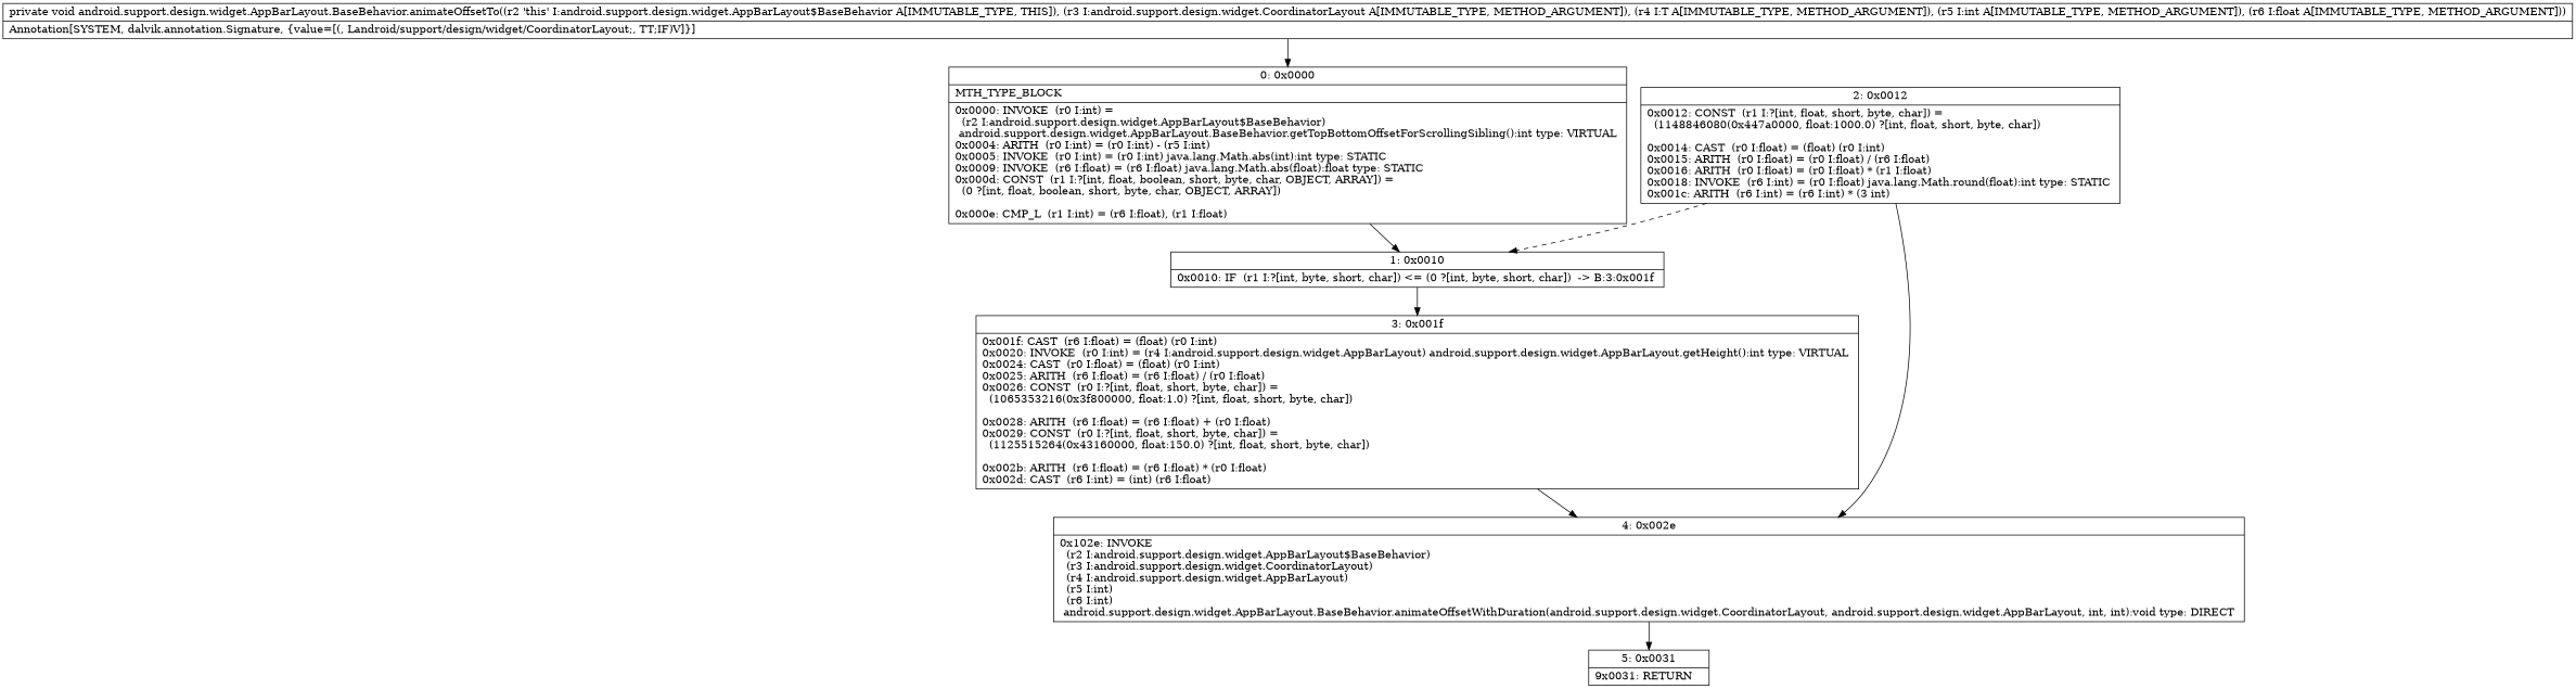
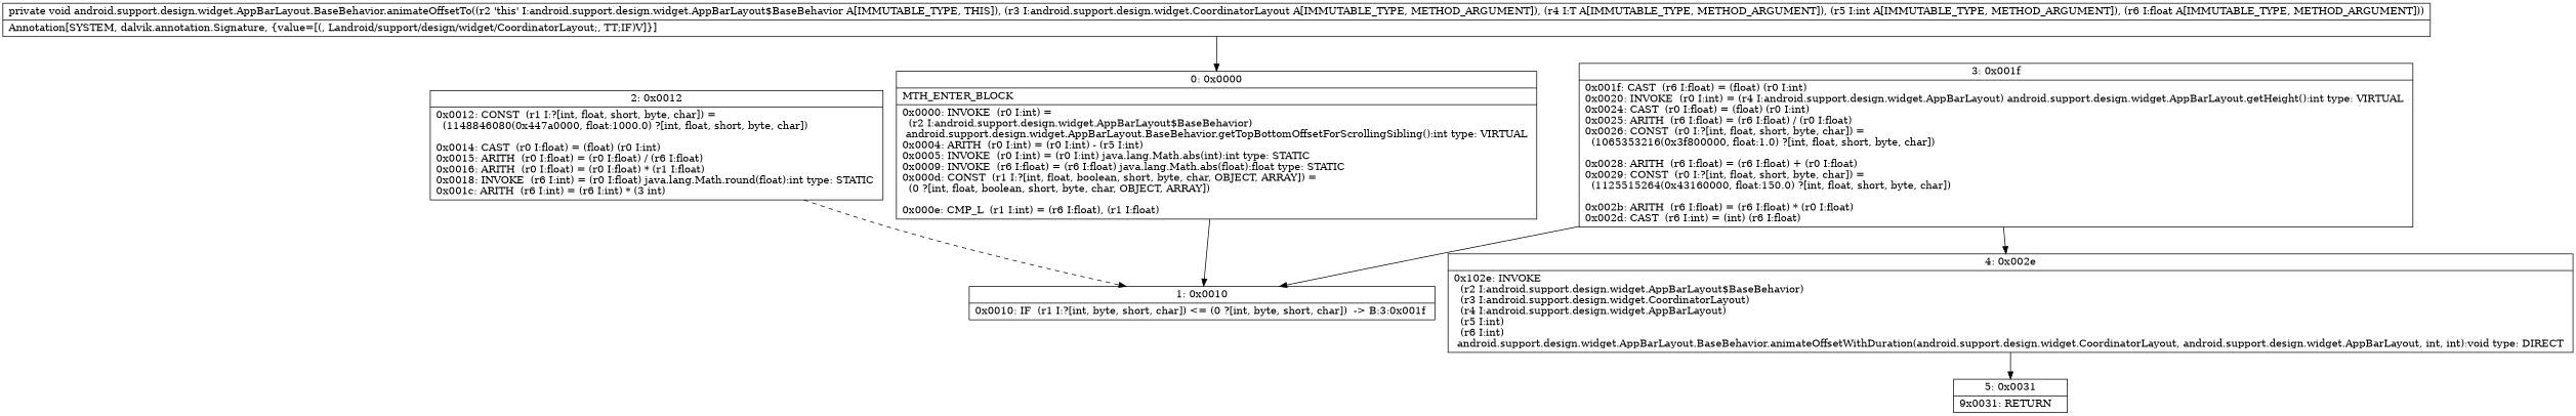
  digraph {
    node [shape=record]
-   n1 [label="{0\:\ 0x0000|MTH_TYPE_BLOCK\l|0x0000: INVOKE  (r0 I:int) = \l  (r2 I:android.support.design.widget.AppBarLayout$BaseBehavior)\l android.support.design.widget.AppBarLayout.BaseBehavior.getTopBottomOffsetForScrollingSibling():int type: VIRTUAL \l0x0004: ARITH  (r0 I:int) = (r0 I:int) \- (r5 I:int) \l0x0005: INVOKE  (r0 I:int) = (r0 I:int) java.lang.Math.abs(int):int type: STATIC \l0x0009: INVOKE  (r6 I:float) = (r6 I:float) java.lang.Math.abs(float):float type: STATIC \l0x000d: CONST  (r1 I:?[int, float, boolean, short, byte, char, OBJECT, ARRAY]) = \l  (0 ?[int, float, boolean, short, byte, char, OBJECT, ARRAY])\l \l0x000e: CMP_L  (r1 I:int) = (r6 I:float), (r1 I:float) \l}"]
+   n1 [label="{0\:\ 0x0000|MTH_ENTER_BLOCK\l|0x0000: INVOKE  (r0 I:int) = \l  (r2 I:android.support.design.widget.AppBarLayout$BaseBehavior)\l android.support.design.widget.AppBarLayout.BaseBehavior.getTopBottomOffsetForScrollingSibling():int type: VIRTUAL \l0x0004: ARITH  (r0 I:int) = (r0 I:int) \- (r5 I:int) \l0x0005: INVOKE  (r0 I:int) = (r0 I:int) java.lang.Math.abs(int):int type: STATIC \l0x0009: INVOKE  (r6 I:float) = (r6 I:float) java.lang.Math.abs(float):float type: STATIC \l0x000d: CONST  (r1 I:?[int, float, boolean, short, byte, char, OBJECT, ARRAY]) = \l  (0 ?[int, float, boolean, short, byte, char, OBJECT, ARRAY])\l \l0x000e: CMP_L  (r1 I:int) = (r6 I:float), (r1 I:float) \l}"]
    n2 [label="{1\:\ 0x0010|0x0010: IF  (r1 I:?[int, byte, short, char]) \<= (0 ?[int, byte, short, char])  \-\> B:3:0x001f \l}"]
    n3 [label="{3\:\ 0x001f|0x001f: CAST  (r6 I:float) = (float) (r0 I:int) \l0x0020: INVOKE  (r0 I:int) = (r4 I:android.support.design.widget.AppBarLayout) android.support.design.widget.AppBarLayout.getHeight():int type: VIRTUAL \l0x0024: CAST  (r0 I:float) = (float) (r0 I:int) \l0x0025: ARITH  (r6 I:float) = (r6 I:float) \/ (r0 I:float) \l0x0026: CONST  (r0 I:?[int, float, short, byte, char]) = \l  (1065353216(0x3f800000, float:1.0) ?[int, float, short, byte, char])\l \l0x0028: ARITH  (r6 I:float) = (r6 I:float) + (r0 I:float) \l0x0029: CONST  (r0 I:?[int, float, short, byte, char]) = \l  (1125515264(0x43160000, float:150.0) ?[int, float, short, byte, char])\l \l0x002b: ARITH  (r6 I:float) = (r6 I:float) * (r0 I:float) \l0x002d: CAST  (r6 I:int) = (int) (r6 I:float) \l}"]
    n4 [label="{2\:\ 0x0012|0x0012: CONST  (r1 I:?[int, float, short, byte, char]) = \l  (1148846080(0x447a0000, float:1000.0) ?[int, float, short, byte, char])\l \l0x0014: CAST  (r0 I:float) = (float) (r0 I:int) \l0x0015: ARITH  (r0 I:float) = (r0 I:float) \/ (r6 I:float) \l0x0016: ARITH  (r0 I:float) = (r0 I:float) * (r1 I:float) \l0x0018: INVOKE  (r6 I:int) = (r0 I:float) java.lang.Math.round(float):int type: STATIC \l0x001c: ARITH  (r6 I:int) = (r6 I:int) * (3 int) \l}"]
    n5 [label="{4\:\ 0x002e|0x102e: INVOKE  \l  (r2 I:android.support.design.widget.AppBarLayout$BaseBehavior)\l  (r3 I:android.support.design.widget.CoordinatorLayout)\l  (r4 I:android.support.design.widget.AppBarLayout)\l  (r5 I:int)\l  (r6 I:int)\l android.support.design.widget.AppBarLayout.BaseBehavior.animateOffsetWithDuration(android.support.design.widget.CoordinatorLayout, android.support.design.widget.AppBarLayout, int, int):void type: DIRECT \l}"]
    n6 [label="{5\:\ 0x0031|9x0031: RETURN   \l}"]
    n7 [label="{private void android.support.design.widget.AppBarLayout.BaseBehavior.animateOffsetTo((r2 'this' I:android.support.design.widget.AppBarLayout$BaseBehavior A[IMMUTABLE_TYPE, THIS]), (r3 I:android.support.design.widget.CoordinatorLayout A[IMMUTABLE_TYPE, METHOD_ARGUMENT]), (r4 I:T A[IMMUTABLE_TYPE, METHOD_ARGUMENT]), (r5 I:int A[IMMUTABLE_TYPE, METHOD_ARGUMENT]), (r6 I:float A[IMMUTABLE_TYPE, METHOD_ARGUMENT]))  | Annotation[SYSTEM, dalvik.annotation.Signature, \{value=[(, Landroid\/support\/design\/widget\/CoordinatorLayout;, TT;IF)V]\}]\l}"]
    n1 -> n2
-   n2 -> n3
+   n3 -> n2
    n3 -> n5
    n4 -> n2 [style=dashed]
-   n4 -> n5
    n5 -> n6
    n7 -> n1
  }
